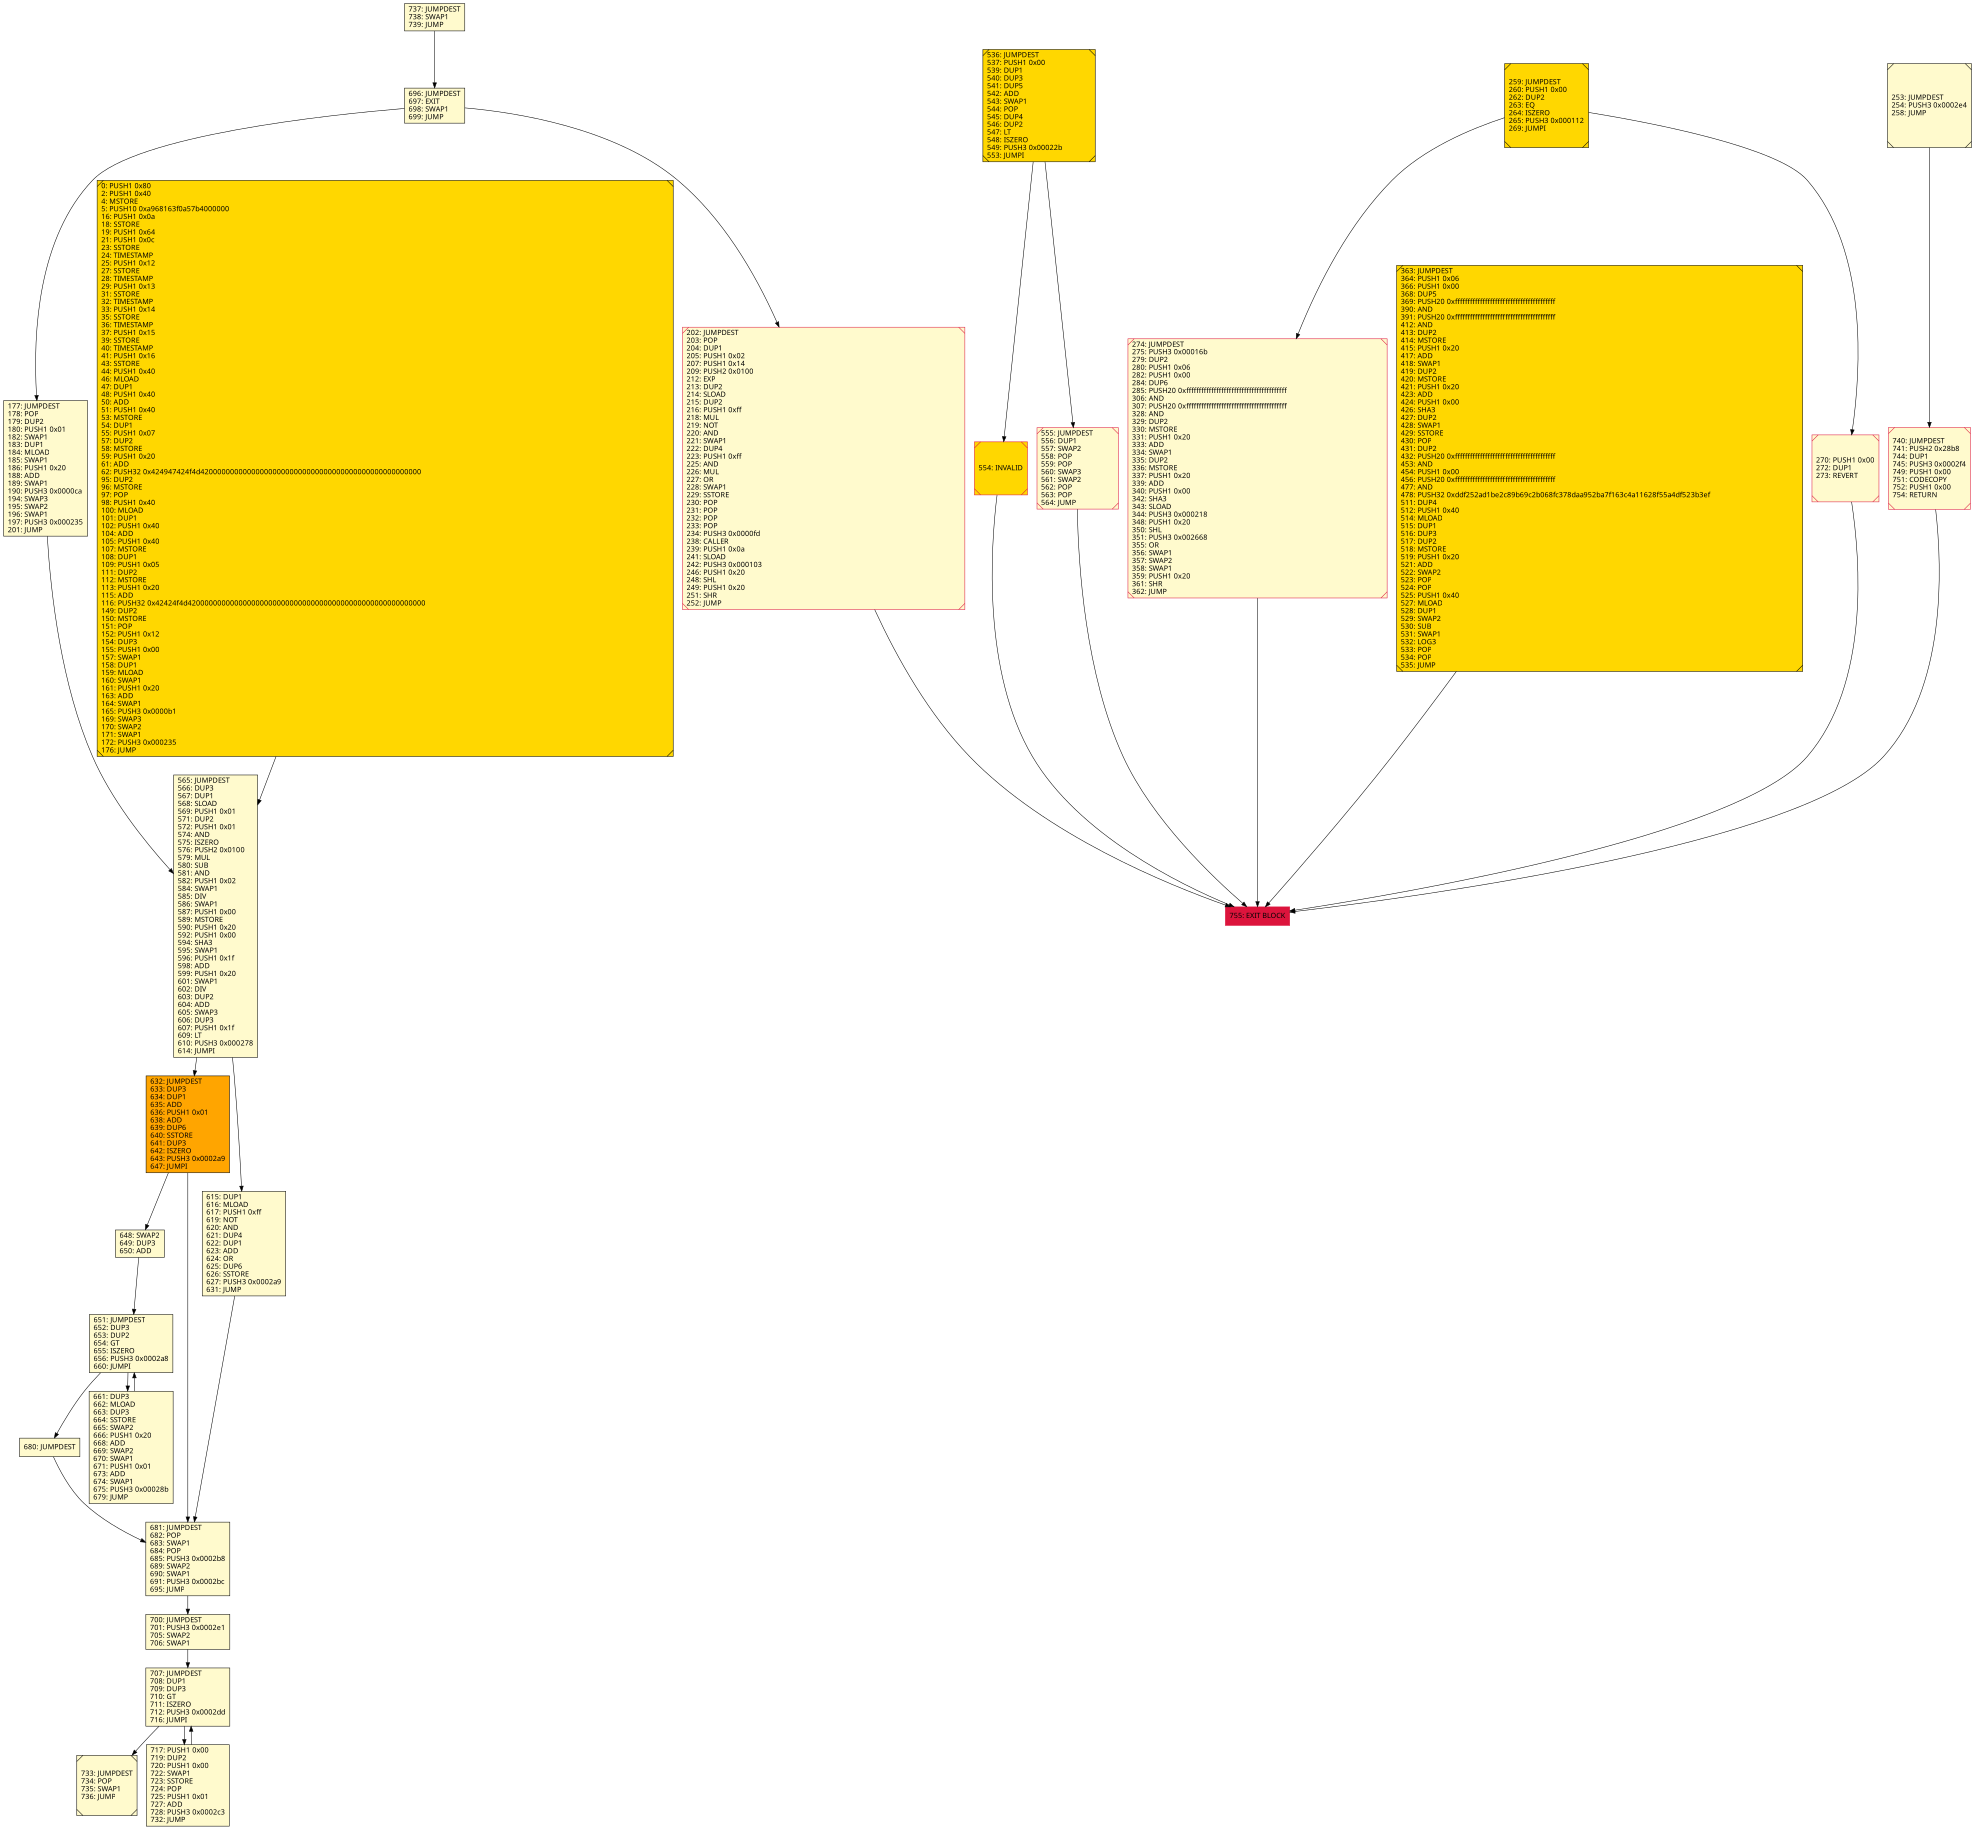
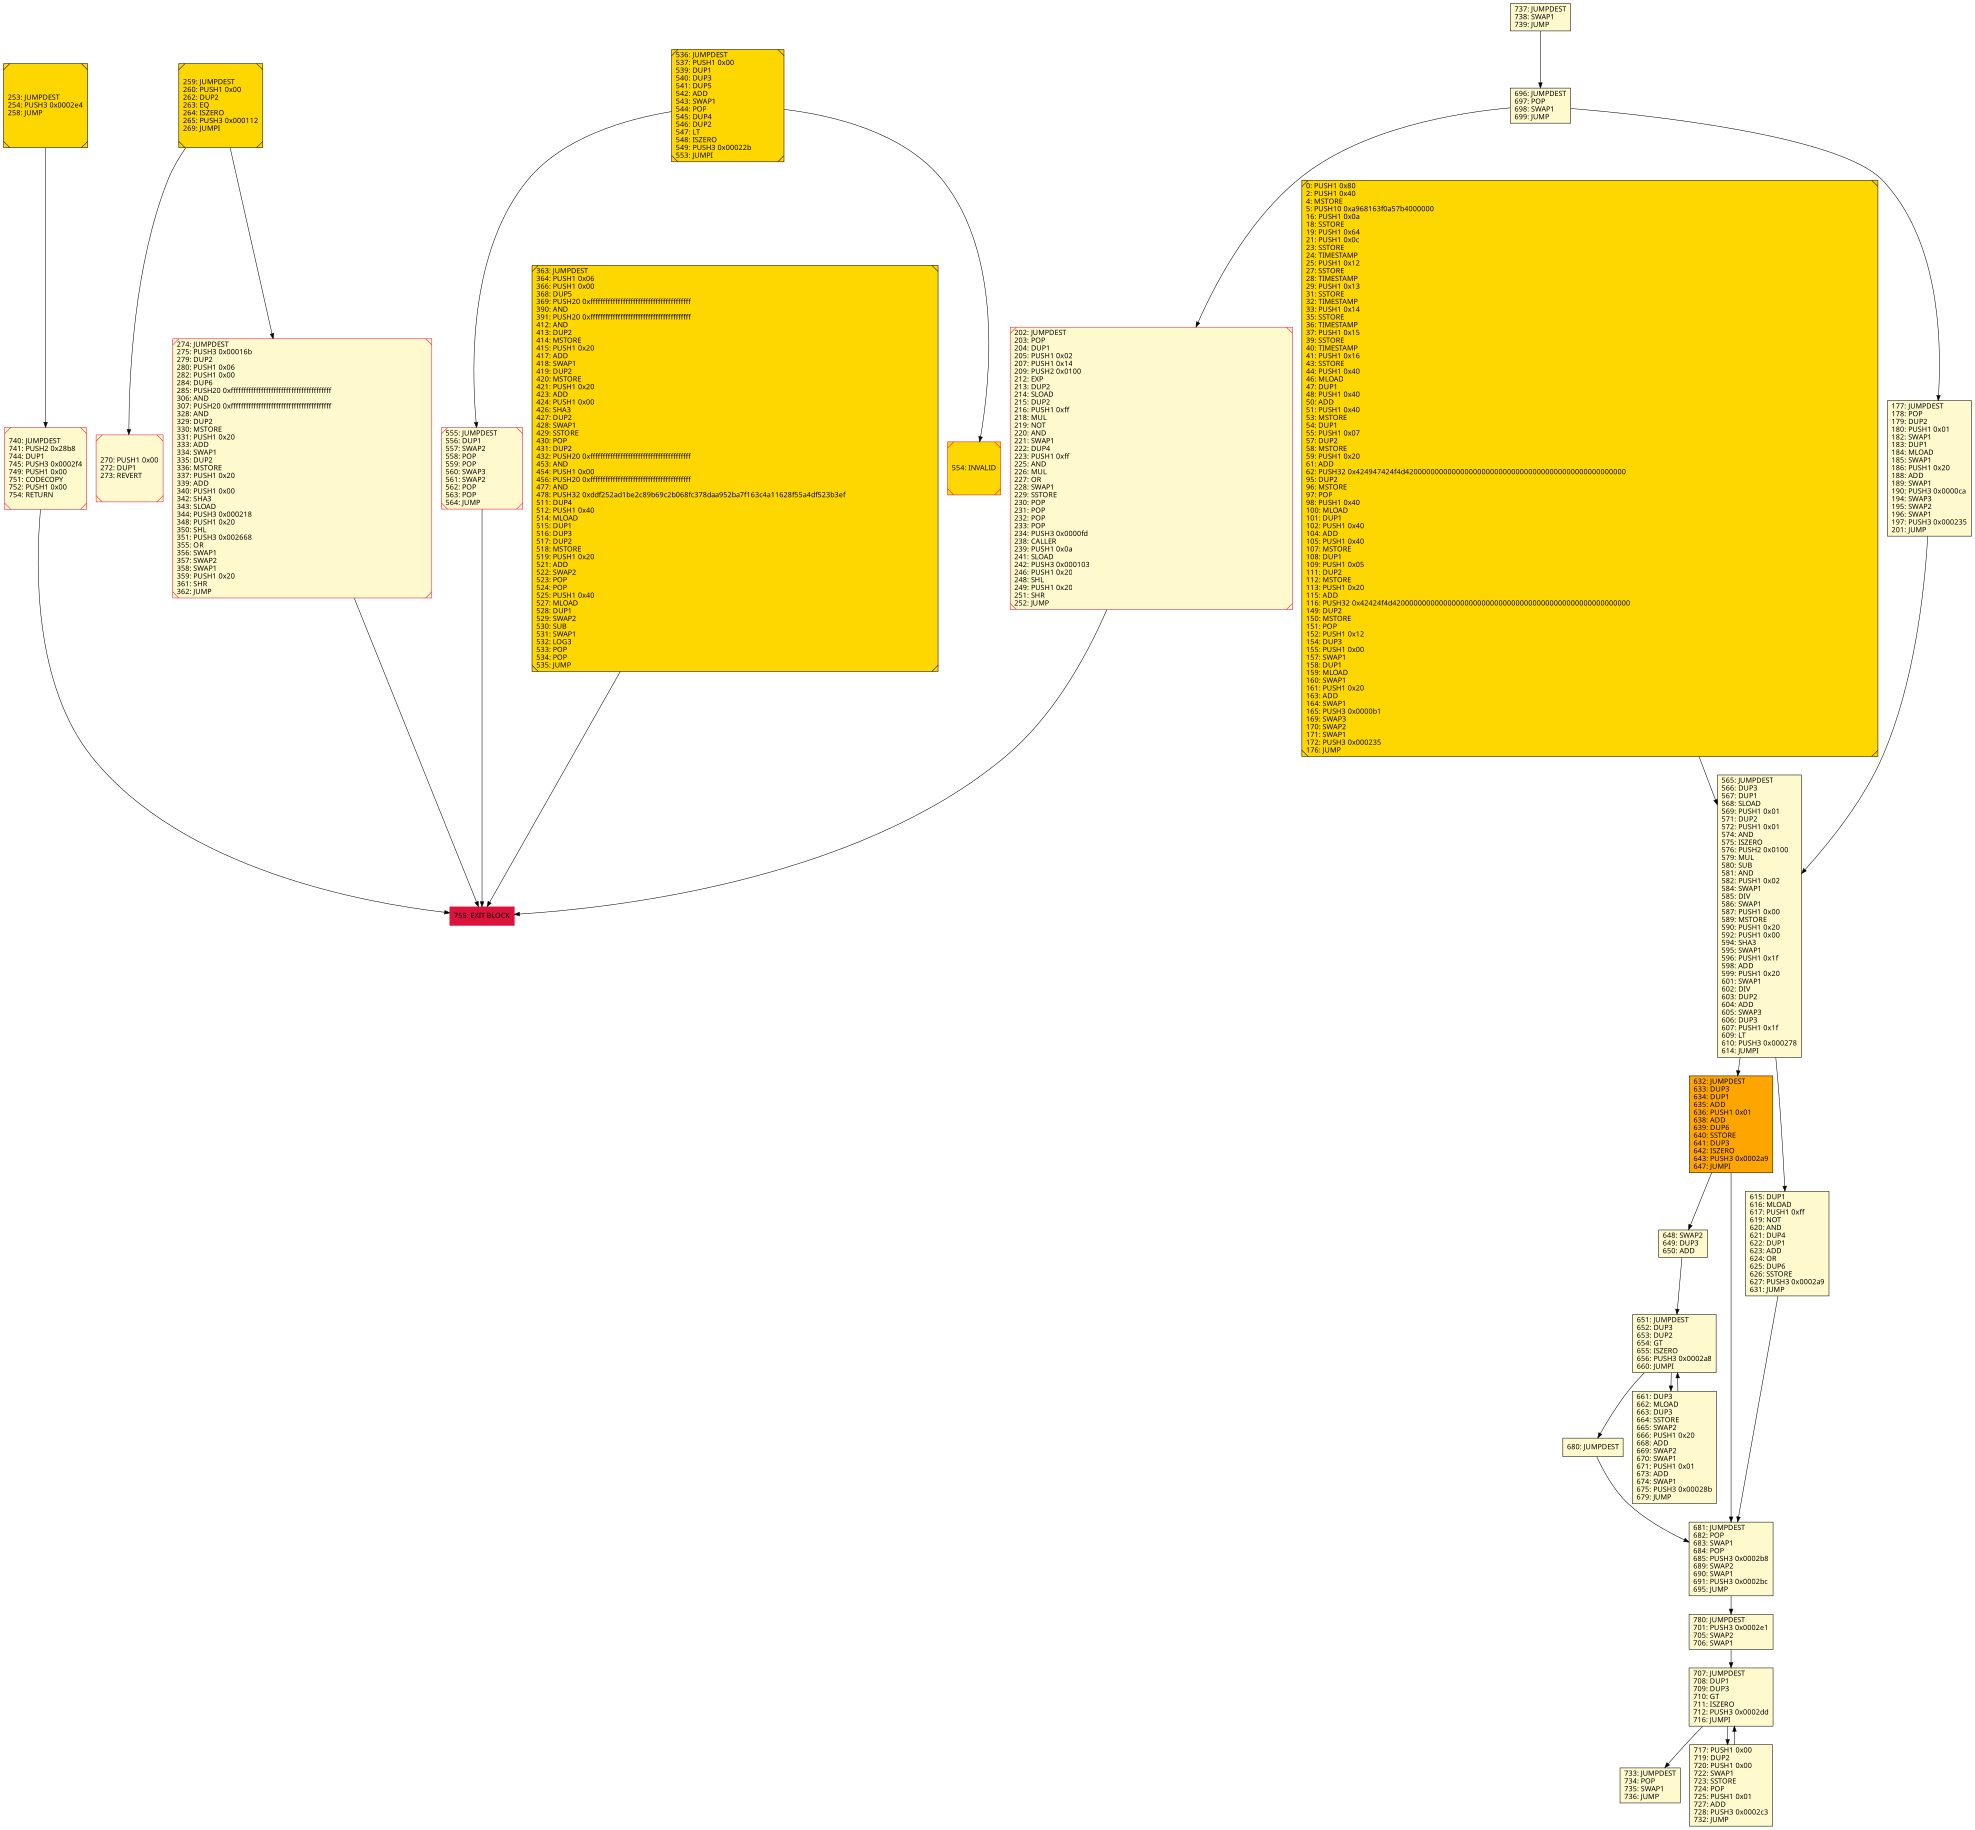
  digraph {
    fontname="Noto Sans"
    rankdir=UD
    node [color=black fillcolor=lemonchiffon fontcolor=black fontname="Noto Sans" shape=box style=filled]
    edge [fontname="Noto Sans"]
    n1 [color=crimson label="555: JUMPDEST\l556: DUP1\l557: SWAP2\l558: POP\l559: POP\l560: SWAP3\l561: SWAP2\l562: POP\l563: POP\l564: JUMP\l" shape=Msquare]
    n2 [color=crimson fillcolor=crimson label="755: EXIT BLOCK\l"]
    n3 [label="648: SWAP2\l649: DUP3\l650: ADD\l"]
    n4 [label="651: JUMPDEST\l652: DUP3\l653: DUP2\l654: GT\l655: ISZERO\l656: PUSH3 0x0002a8\l660: JUMPI\l"]
    n5 [label="680: JUMPDEST\l"]
    n6 [label="661: DUP3\l662: MLOAD\l663: DUP3\l664: SSTORE\l665: SWAP2\l666: PUSH1 0x20\l668: ADD\l669: SWAP2\l670: SWAP1\l671: PUSH1 0x01\l673: ADD\l674: SWAP1\l675: PUSH3 0x00028b\l679: JUMP\l"]
-   n7 [label="253: JUMPDEST\l254: PUSH3 0x0002e4\l258: JUMP\l" shape=Msquare]
+   n7 [fillcolor=gold label="253: JUMPDEST\l254: PUSH3 0x0002e4\l258: JUMP\l" shape=Msquare]
    n8 [color=crimson label="740: JUMPDEST\l741: PUSH2 0x28b8\l744: DUP1\l745: PUSH3 0x0002f4\l749: PUSH1 0x00\l751: CODECOPY\l752: PUSH1 0x00\l754: RETURN\l" shape=Msquare]
    n9 [label="681: JUMPDEST\l682: POP\l683: SWAP1\l684: POP\l685: PUSH3 0x0002b8\l689: SWAP2\l690: SWAP1\l691: PUSH3 0x0002bc\l695: JUMP\l"]
-   n10 [label="700: JUMPDEST\l701: PUSH3 0x0002e1\l705: SWAP2\l706: SWAP1\l"]
+   n10 [label="780: JUMPDEST\l701: PUSH3 0x0002e1\l705: SWAP2\l706: SWAP1\l"]
    n11 [label="707: JUMPDEST\l708: DUP1\l709: DUP3\l710: GT\l711: ISZERO\l712: PUSH3 0x0002dd\l716: JUMPI\l"]
-   n12 [label="733: JUMPDEST\l734: POP\l735: SWAP1\l736: JUMP\l" shape=Msquare]
+   n12 [label="733: JUMPDEST\l734: POP\l735: SWAP1\l736: JUMP\l"]
    n13 [label="737: JUMPDEST\l738: SWAP1\l739: JUMP\l"]
-   n14 [label="696: JUMPDEST\l697: EXIT\l698: SWAP1\l699: JUMP\l"]
+   n14 [label="696: JUMPDEST\l697: POP\l698: SWAP1\l699: JUMP\l"]
    n15 [fillcolor=gold label="259: JUMPDEST\l260: PUSH1 0x00\l262: DUP2\l263: EQ\l264: ISZERO\l265: PUSH3 0x000112\l269: JUMPI\l" shape=Msquare]
    n16 [color=crimson label="274: JUMPDEST\l275: PUSH3 0x00016b\l279: DUP2\l280: PUSH1 0x06\l282: PUSH1 0x00\l284: DUP6\l285: PUSH20 0xffffffffffffffffffffffffffffffffffffffff\l306: AND\l307: PUSH20 0xffffffffffffffffffffffffffffffffffffffff\l328: AND\l329: DUP2\l330: MSTORE\l331: PUSH1 0x20\l333: ADD\l334: SWAP1\l335: DUP2\l336: MSTORE\l337: PUSH1 0x20\l339: ADD\l340: PUSH1 0x00\l342: SHA3\l343: SLOAD\l344: PUSH3 0x000218\l348: PUSH1 0x20\l350: SHL\l351: PUSH3 0x002668\l355: OR\l356: SWAP1\l357: SWAP2\l358: SWAP1\l359: PUSH1 0x20\l361: SHR\l362: JUMP\l" shape=Msquare]
    n17 [color=crimson label="270: PUSH1 0x00\l272: DUP1\l273: REVERT\l" shape=Msquare]
    n18 [color=crimson label="202: JUMPDEST\l203: POP\l204: DUP1\l205: PUSH1 0x02\l207: PUSH1 0x14\l209: PUSH2 0x0100\l212: EXP\l213: DUP2\l214: SLOAD\l215: DUP2\l216: PUSH1 0xff\l218: MUL\l219: NOT\l220: AND\l221: SWAP1\l222: DUP4\l223: PUSH1 0xff\l225: AND\l226: MUL\l227: OR\l228: SWAP1\l229: SSTORE\l230: POP\l231: POP\l232: POP\l233: POP\l234: PUSH3 0x0000fd\l238: CALLER\l239: PUSH1 0x0a\l241: SLOAD\l242: PUSH3 0x000103\l246: PUSH1 0x20\l248: SHL\l249: PUSH1 0x20\l251: SHR\l252: JUMP\l" shape=Msquare]
    n19 [label="177: JUMPDEST\l178: POP\l179: DUP2\l180: PUSH1 0x01\l182: SWAP1\l183: DUP1\l184: MLOAD\l185: SWAP1\l186: PUSH1 0x20\l188: ADD\l189: SWAP1\l190: PUSH3 0x0000ca\l194: SWAP3\l195: SWAP2\l196: SWAP1\l197: PUSH3 0x000235\l201: JUMP\l"]
    n20 [color=crimson fillcolor=gold label="554: INVALID\l" shape=Msquare]
    n21 [label="717: PUSH1 0x00\l719: DUP2\l720: PUSH1 0x00\l722: SWAP1\l723: SSTORE\l724: POP\l725: PUSH1 0x01\l727: ADD\l728: PUSH3 0x0002c3\l732: JUMP\l"]
    n22 [label="565: JUMPDEST\l566: DUP3\l567: DUP1\l568: SLOAD\l569: PUSH1 0x01\l571: DUP2\l572: PUSH1 0x01\l574: AND\l575: ISZERO\l576: PUSH2 0x0100\l579: MUL\l580: SUB\l581: AND\l582: PUSH1 0x02\l584: SWAP1\l585: DIV\l586: SWAP1\l587: PUSH1 0x00\l589: MSTORE\l590: PUSH1 0x20\l592: PUSH1 0x00\l594: SHA3\l595: SWAP1\l596: PUSH1 0x1f\l598: ADD\l599: PUSH1 0x20\l601: SWAP1\l602: DIV\l603: DUP2\l604: ADD\l605: SWAP3\l606: DUP3\l607: PUSH1 0x1f\l609: LT\l610: PUSH3 0x000278\l614: JUMPI\l"]
    n23 [fillcolor=orange label="632: JUMPDEST\l633: DUP3\l634: DUP1\l635: ADD\l636: PUSH1 0x01\l638: ADD\l639: DUP6\l640: SSTORE\l641: DUP3\l642: ISZERO\l643: PUSH3 0x0002a9\l647: JUMPI\l"]
    n24 [label="615: DUP1\l616: MLOAD\l617: PUSH1 0xff\l619: NOT\l620: AND\l621: DUP4\l622: DUP1\l623: ADD\l624: OR\l625: DUP6\l626: SSTORE\l627: PUSH3 0x0002a9\l631: JUMP\l"]
    n25 [fillcolor=gold label="363: JUMPDEST\l364: PUSH1 0x06\l366: PUSH1 0x00\l368: DUP5\l369: PUSH20 0xffffffffffffffffffffffffffffffffffffffff\l390: AND\l391: PUSH20 0xffffffffffffffffffffffffffffffffffffffff\l412: AND\l413: DUP2\l414: MSTORE\l415: PUSH1 0x20\l417: ADD\l418: SWAP1\l419: DUP2\l420: MSTORE\l421: PUSH1 0x20\l423: ADD\l424: PUSH1 0x00\l426: SHA3\l427: DUP2\l428: SWAP1\l429: SSTORE\l430: POP\l431: DUP2\l432: PUSH20 0xffffffffffffffffffffffffffffffffffffffff\l453: AND\l454: PUSH1 0x00\l456: PUSH20 0xffffffffffffffffffffffffffffffffffffffff\l477: AND\l478: PUSH32 0xddf252ad1be2c89b69c2b068fc378daa952ba7f163c4a11628f55a4df523b3ef\l511: DUP4\l512: PUSH1 0x40\l514: MLOAD\l515: DUP1\l516: DUP3\l517: DUP2\l518: MSTORE\l519: PUSH1 0x20\l521: ADD\l522: SWAP2\l523: POP\l524: POP\l525: PUSH1 0x40\l527: MLOAD\l528: DUP1\l529: SWAP2\l530: SUB\l531: SWAP1\l532: LOG3\l533: POP\l534: POP\l535: JUMP\l" shape=Msquare]
    n26 [fillcolor=gold label="536: JUMPDEST\l537: PUSH1 0x00\l539: DUP1\l540: DUP3\l541: DUP5\l542: ADD\l543: SWAP1\l544: POP\l545: DUP4\l546: DUP2\l547: LT\l548: ISZERO\l549: PUSH3 0x00022b\l553: JUMPI\l" shape=Msquare]
    n27 [fillcolor=gold label="0: PUSH1 0x80\l2: PUSH1 0x40\l4: MSTORE\l5: PUSH10 0xa968163f0a57b4000000\l16: PUSH1 0x0a\l18: SSTORE\l19: PUSH1 0x64\l21: PUSH1 0x0c\l23: SSTORE\l24: TIMESTAMP\l25: PUSH1 0x12\l27: SSTORE\l28: TIMESTAMP\l29: PUSH1 0x13\l31: SSTORE\l32: TIMESTAMP\l33: PUSH1 0x14\l35: SSTORE\l36: TIMESTAMP\l37: PUSH1 0x15\l39: SSTORE\l40: TIMESTAMP\l41: PUSH1 0x16\l43: SSTORE\l44: PUSH1 0x40\l46: MLOAD\l47: DUP1\l48: PUSH1 0x40\l50: ADD\l51: PUSH1 0x40\l53: MSTORE\l54: DUP1\l55: PUSH1 0x07\l57: DUP2\l58: MSTORE\l59: PUSH1 0x20\l61: ADD\l62: PUSH32 0x424947424f4d4200000000000000000000000000000000000000000000000000\l95: DUP2\l96: MSTORE\l97: POP\l98: PUSH1 0x40\l100: MLOAD\l101: DUP1\l102: PUSH1 0x40\l104: ADD\l105: PUSH1 0x40\l107: MSTORE\l108: DUP1\l109: PUSH1 0x05\l111: DUP2\l112: MSTORE\l113: PUSH1 0x20\l115: ADD\l116: PUSH32 0x42424f4d42000000000000000000000000000000000000000000000000000000\l149: DUP2\l150: MSTORE\l151: POP\l152: PUSH1 0x12\l154: DUP3\l155: PUSH1 0x00\l157: SWAP1\l158: DUP1\l159: MLOAD\l160: SWAP1\l161: PUSH1 0x20\l163: ADD\l164: SWAP1\l165: PUSH3 0x0000b1\l169: SWAP3\l170: SWAP2\l171: SWAP1\l172: PUSH3 0x000235\l176: JUMP\l" shape=Msquare]
    n1 -> n2
    n3 -> n4
    n4 -> n5
    n4 -> n6
    n5 -> n9
    n6 -> n4
    n7 -> n8
    n8 -> n2
    n9 -> n10
    n10 -> n11
    n11 -> n12
    n11 -> n21
    n13 -> n14
    n14 -> n18
    n14 -> n19
    n15 -> n16
    n15 -> n17
    n16 -> n2
-   n17 -> n2
    n18 -> n2
    n19 -> n22
-   n20 -> n2
    n21 -> n11
    n22 -> n23
    n22 -> n24
    n23 -> n3
    n23 -> n9
    n24 -> n9
    n25 -> n2
    n26 -> n1
    n26 -> n20
    n27 -> n22
  }
